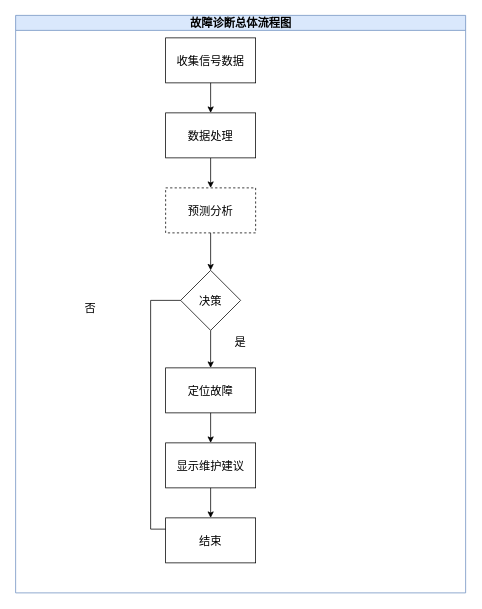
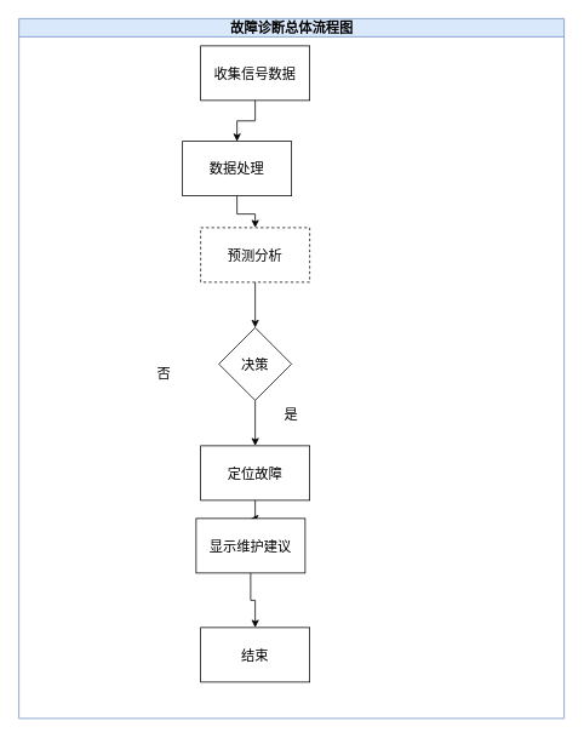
  <mxCell id="0" />
  <mxCell id="1" parent="0" />
  <mxCell id="2" value="故障诊断总体流程图" style="swimlane;html=1;startSize=20;horizontal=1;containerType=tree;glass=0;fillColor=#dae8fc;strokeColor=#6c8ebf;verticalAlign=middle;spacing=-2;fontSize=15;" parent="1" vertex="1"><mxGeometry x="20" y="20" width="600" height="770" as="geometry" /></mxCell>
  <mxCell id="3" value="收集信号数据" style="rounded=0;whiteSpace=wrap;html=1;verticalAlign=middle;spacing=-2;fontSize=15;" parent="2" vertex="1"><mxGeometry x="200" y="30" width="120" height="60" as="geometry" /></mxCell>
  <mxCell id="4" value="" style="edgeStyle=orthogonalEdgeStyle;rounded=0;orthogonalLoop=1;jettySize=auto;html=1;verticalAlign=middle;spacing=-2;fontSize=15;" parent="2" source="3" target="7" edge="1"><mxGeometry relative="1" as="geometry" /></mxCell>
  <mxCell id="5" value="预测分析" style="rounded=0;whiteSpace=wrap;html=1;verticalAlign=middle;spacing=-2;fontSize=15;dashed=1;" parent="2" vertex="1"><mxGeometry x="200" y="230" width="120" height="60" as="geometry" /></mxCell>
  <mxCell id="6" value="" style="edgeStyle=orthogonalEdgeStyle;rounded=0;orthogonalLoop=1;jettySize=auto;html=1;verticalAlign=middle;spacing=-2;fontSize=15;" parent="2" source="7" target="5" edge="1"><mxGeometry relative="1" as="geometry"><mxPoint x="290" y="190" as="sourcePoint" /></mxGeometry></mxCell>
- <mxCell id="7" value="数据处理" style="rounded=0;whiteSpace=wrap;html=1;verticalAlign=middle;spacing=-2;fontSize=15;" parent="2" vertex="1"><mxGeometry x="200" y="130" width="120" height="60" as="geometry" /></mxCell>
+ <mxCell id="7" value="数据处理" style="rounded=0;whiteSpace=wrap;html=1;verticalAlign=middle;spacing=-2;fontSize=15;" parent="2" vertex="1"><mxGeometry x="180" y="135" width="120" height="60" as="geometry" /></mxCell>
  <mxCell id="8" value="" style="rounded=0;whiteSpace=wrap;html=1;verticalAlign=middle;spacing=-2;fontSize=15;" parent="2" vertex="1"><mxGeometry x="60" y="340" width="70" as="geometry" /></mxCell>
  <mxCell id="9" value="" style="edgeStyle=orthogonalEdgeStyle;rounded=0;orthogonalLoop=1;jettySize=auto;html=1;startArrow=none;verticalAlign=middle;spacing=-2;fontSize=15;" parent="2" source="15" target="10" edge="1"><mxGeometry relative="1" as="geometry"><mxPoint x="280" y="410" as="sourcePoint" /></mxGeometry></mxCell>
  <mxCell id="10" value="定位故障" style="rounded=0;whiteSpace=wrap;html=1;verticalAlign=middle;spacing=-2;fontSize=15;" parent="2" vertex="1"><mxGeometry x="200" y="470" width="120" height="60" as="geometry" /></mxCell>
  <mxCell id="11" value="" style="edgeStyle=orthogonalEdgeStyle;rounded=0;orthogonalLoop=1;jettySize=auto;html=1;verticalAlign=middle;spacing=-2;fontSize=15;" parent="2" source="10" target="12" edge="1"><mxGeometry relative="1" as="geometry"><mxPoint x="280" y="510" as="sourcePoint" /></mxGeometry></mxCell>
- <mxCell id="12" value="显示维护建议" style="rounded=0;whiteSpace=wrap;html=1;verticalAlign=middle;spacing=-2;fontSize=15;" parent="2" vertex="1"><mxGeometry x="200" y="570" width="120" height="60" as="geometry" /></mxCell>
+ <mxCell id="12" value="显示维护建议" style="rounded=0;whiteSpace=wrap;html=1;verticalAlign=middle;spacing=-2;fontSize=15;" parent="2" vertex="1"><mxGeometry x="195" y="550" width="120" height="60" as="geometry" /></mxCell>
  <mxCell id="13" value="" style="edgeStyle=orthogonalEdgeStyle;rounded=0;orthogonalLoop=1;jettySize=auto;html=1;verticalAlign=middle;spacing=-2;fontSize=15;" parent="2" source="12" target="14" edge="1"><mxGeometry relative="1" as="geometry"><mxPoint x="280" y="610" as="sourcePoint" /></mxGeometry></mxCell>
  <mxCell id="14" value="结束" style="rounded=0;whiteSpace=wrap;html=1;verticalAlign=middle;spacing=-2;fontSize=15;" parent="2" vertex="1"><mxGeometry x="200" y="670" width="120" height="60" as="geometry" /></mxCell>
  <mxCell id="15" value="决策" style="rhombus;whiteSpace=wrap;html=1;verticalAlign=middle;spacing=-2;fontSize=15;" parent="2" vertex="1"><mxGeometry x="220" y="340" width="80" height="80" as="geometry" /></mxCell>
- <mxCell id="16" value="" style="edgeStyle=orthogonalEdgeStyle;rounded=0;orthogonalLoop=1;jettySize=auto;html=1;endArrow=none;exitX=0;exitY=0.25;exitDx=0;exitDy=0;verticalAlign=middle;spacing=-2;fontSize=15;" parent="2" source="14" target="15" edge="1"><mxGeometry relative="1" as="geometry"><mxPoint x="80" y="620" as="sourcePoint" /><mxPoint x="280" y="550" as="targetPoint" /><Array as="points"><mxPoint x="180" y="685" /><mxPoint x="180" y="380" /></Array></mxGeometry></mxCell>
  <mxCell id="17" value="" style="edgeStyle=orthogonalEdgeStyle;rounded=0;orthogonalLoop=1;jettySize=auto;html=1;exitX=0.5;exitY=1;exitDx=0;exitDy=0;verticalAlign=middle;spacing=-2;fontSize=15;" parent="2" source="5" target="15" edge="1"><mxGeometry relative="1" as="geometry"><mxPoint x="270" y="410" as="sourcePoint" /></mxGeometry></mxCell>
  <mxCell id="18" value="是" style="text;html=1;strokeColor=none;fillColor=none;align=center;verticalAlign=middle;whiteSpace=wrap;rounded=0;fontSize=15;" parent="2" vertex="1"><mxGeometry x="270" y="420" width="60" height="30" as="geometry" /></mxCell>
- <mxCell id="19" value="否" style="text;html=1;strokeColor=none;fillColor=none;align=center;verticalAlign=middle;whiteSpace=wrap;rounded=0;fontSize=15;" parent="2" vertex="1"><mxGeometry x="70" y="370" width="60" height="40" as="geometry" /></mxCell>
+ <mxCell id="19" value="否" style="text;html=1;strokeColor=none;fillColor=none;align=center;verticalAlign=middle;whiteSpace=wrap;rounded=0;fontSize=15;" parent="2" vertex="1"><mxGeometry x="130" y="370" width="60" height="40" as="geometry" /></mxCell>
